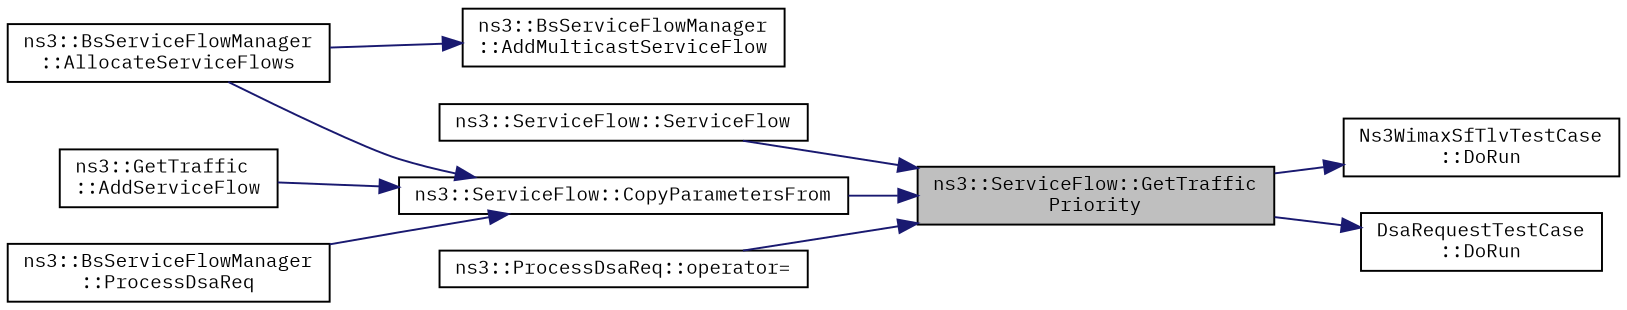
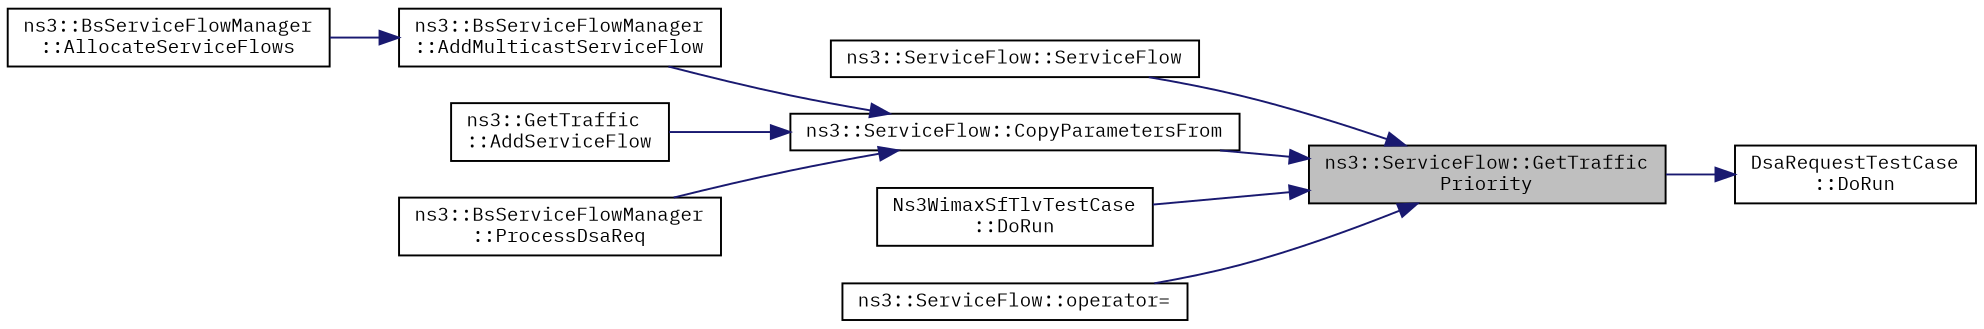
  digraph {
    fontname="IBM Plex Mono"
    rankdir=RL
    node [color=black fillcolor=white fontname="IBM Plex Mono" fontsize=10 shape=record style=filled]
    edge [color=midnightblue dir=back fontname="IBM Plex Mono" fontsize=10 labelfontname=Helvetica labelfontsize=10 style=solid]
    n1 [fillcolor=grey75 fontcolor=black height=0.2 label="ns3::ServiceFlow::GetTraffic\lPriority" width=0.4]
    n2 [height=0.2 label="ns3::ServiceFlow::ServiceFlow" width=0.4]
    n3 [height=0.2 label="ns3::ServiceFlow::CopyParametersFrom" width=0.4]
    n4 [height=0.2 label="Ns3WimaxSfTlvTestCase\l::DoRun" width=0.4]
-   n5 [height=0.2 label="ns3::ProcessDsaReq::operator=" width=0.4]
+   n5 [height=0.2 label="ns3::ServiceFlow::operator=" width=0.4]
    n6 [height=0.2 label="ns3::BsServiceFlowManager\l::AddMulticastServiceFlow" width=0.4]
    n7 [height=0.2 label="ns3::GetTraffic\l::AddServiceFlow" width=0.4]
    n8 [height=0.2 label="ns3::BsServiceFlowManager\l::ProcessDsaReq" width=0.4]
    n9 [height=0.2 label="DsaRequestTestCase\l::DoRun" width=0.4]
    n10 [height=0.2 label="ns3::BsServiceFlowManager\l::AllocateServiceFlows" width=0.4]
    n1 -> n2
    n1 -> n3
-   n4 -> n1
+   n1 -> n4
    n1 -> n5
-   n3 -> n10
+   n3 -> n6
    n3 -> n7
    n3 -> n8
    n6 -> n10
    n9 -> n1
  }
